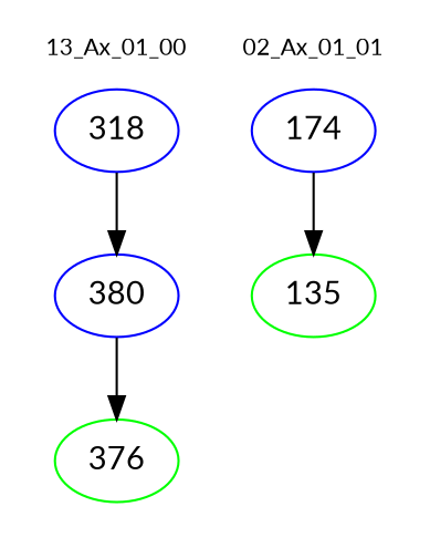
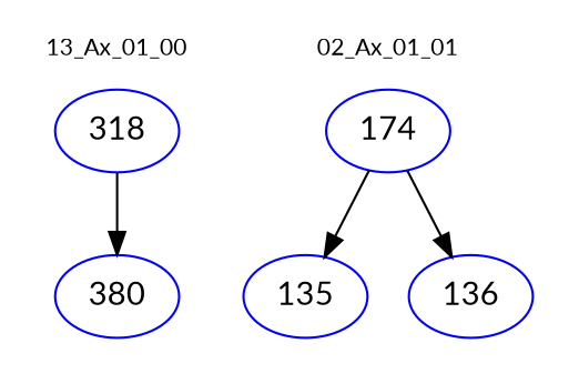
  digraph {
    fontname=Lato
    node [color=blue fontname=Lato]
    edge [color=black fontname=Lato]
    n1 [label=380]
    n2 [label=318]
-   n3 [color=green label=376]
    n4 [label=174]
-   n5 [color=green label=135]
+   n5 [label=135]
+   n6 [label=136]
    subgraph cluster_1 {
      color=white
      fontsize=10
      label="13_Ax_01_00"
      n1
      n2
-     n3
    }
    subgraph cluster_2 {
      color=white
      fontsize=10
      label="02_Ax_01_01"
      n4
      n5
+     n6
    }
-   n1 -> n3
    n2 -> n1
    n4 -> n5
+   n4 -> n6
  }
